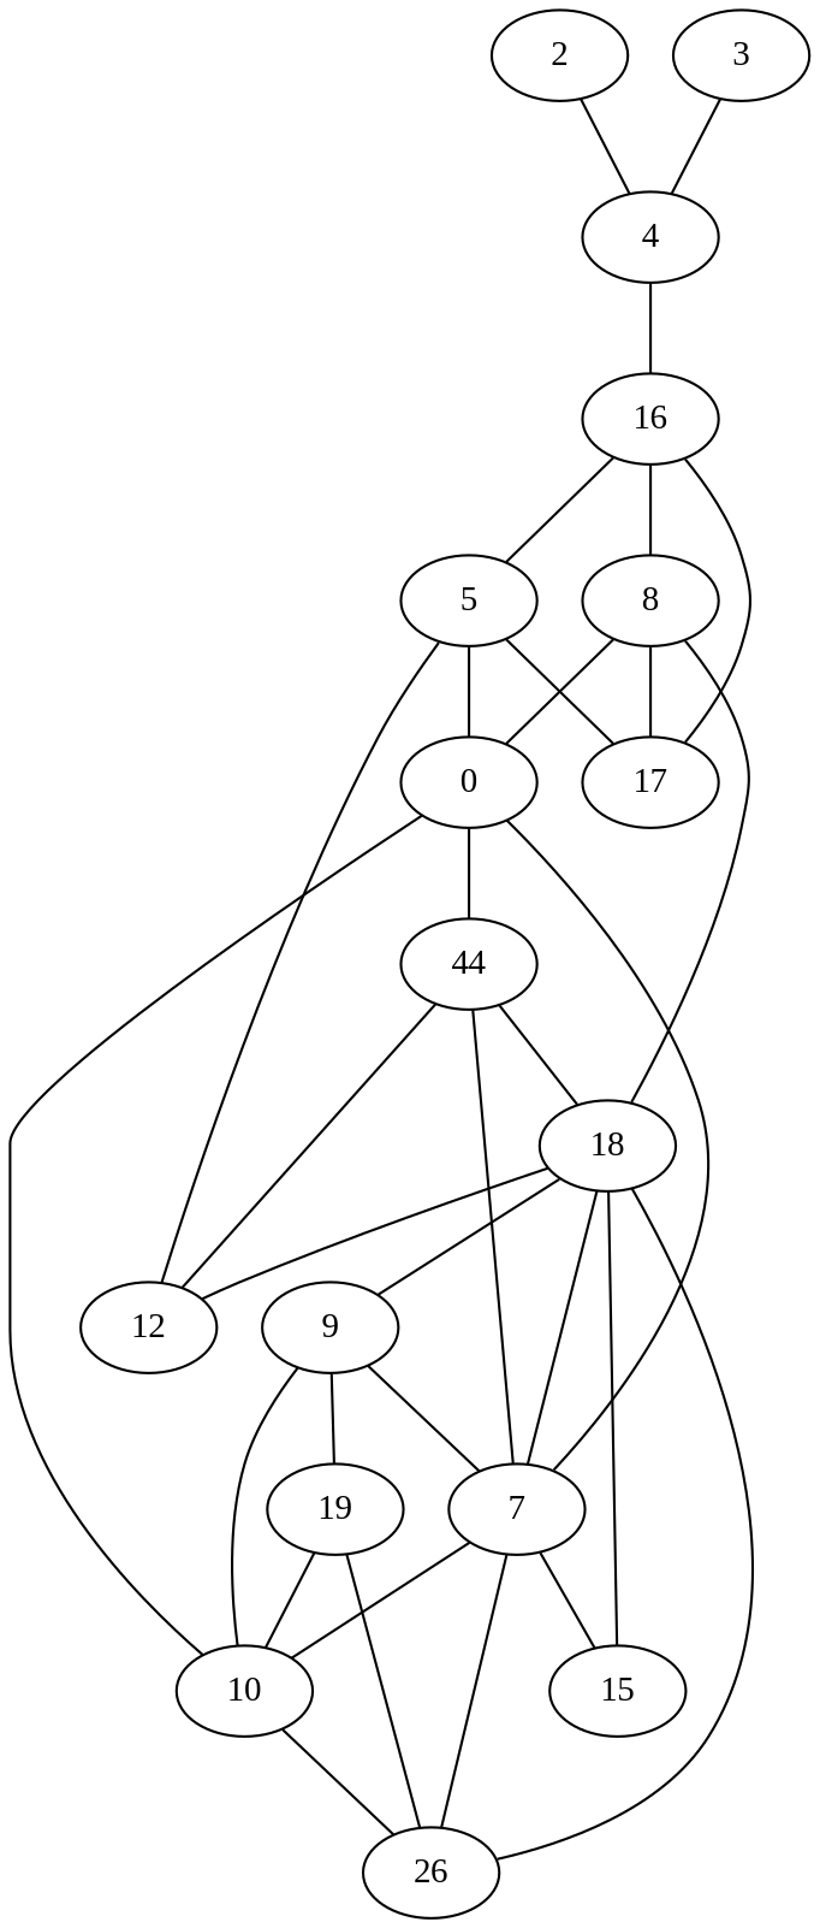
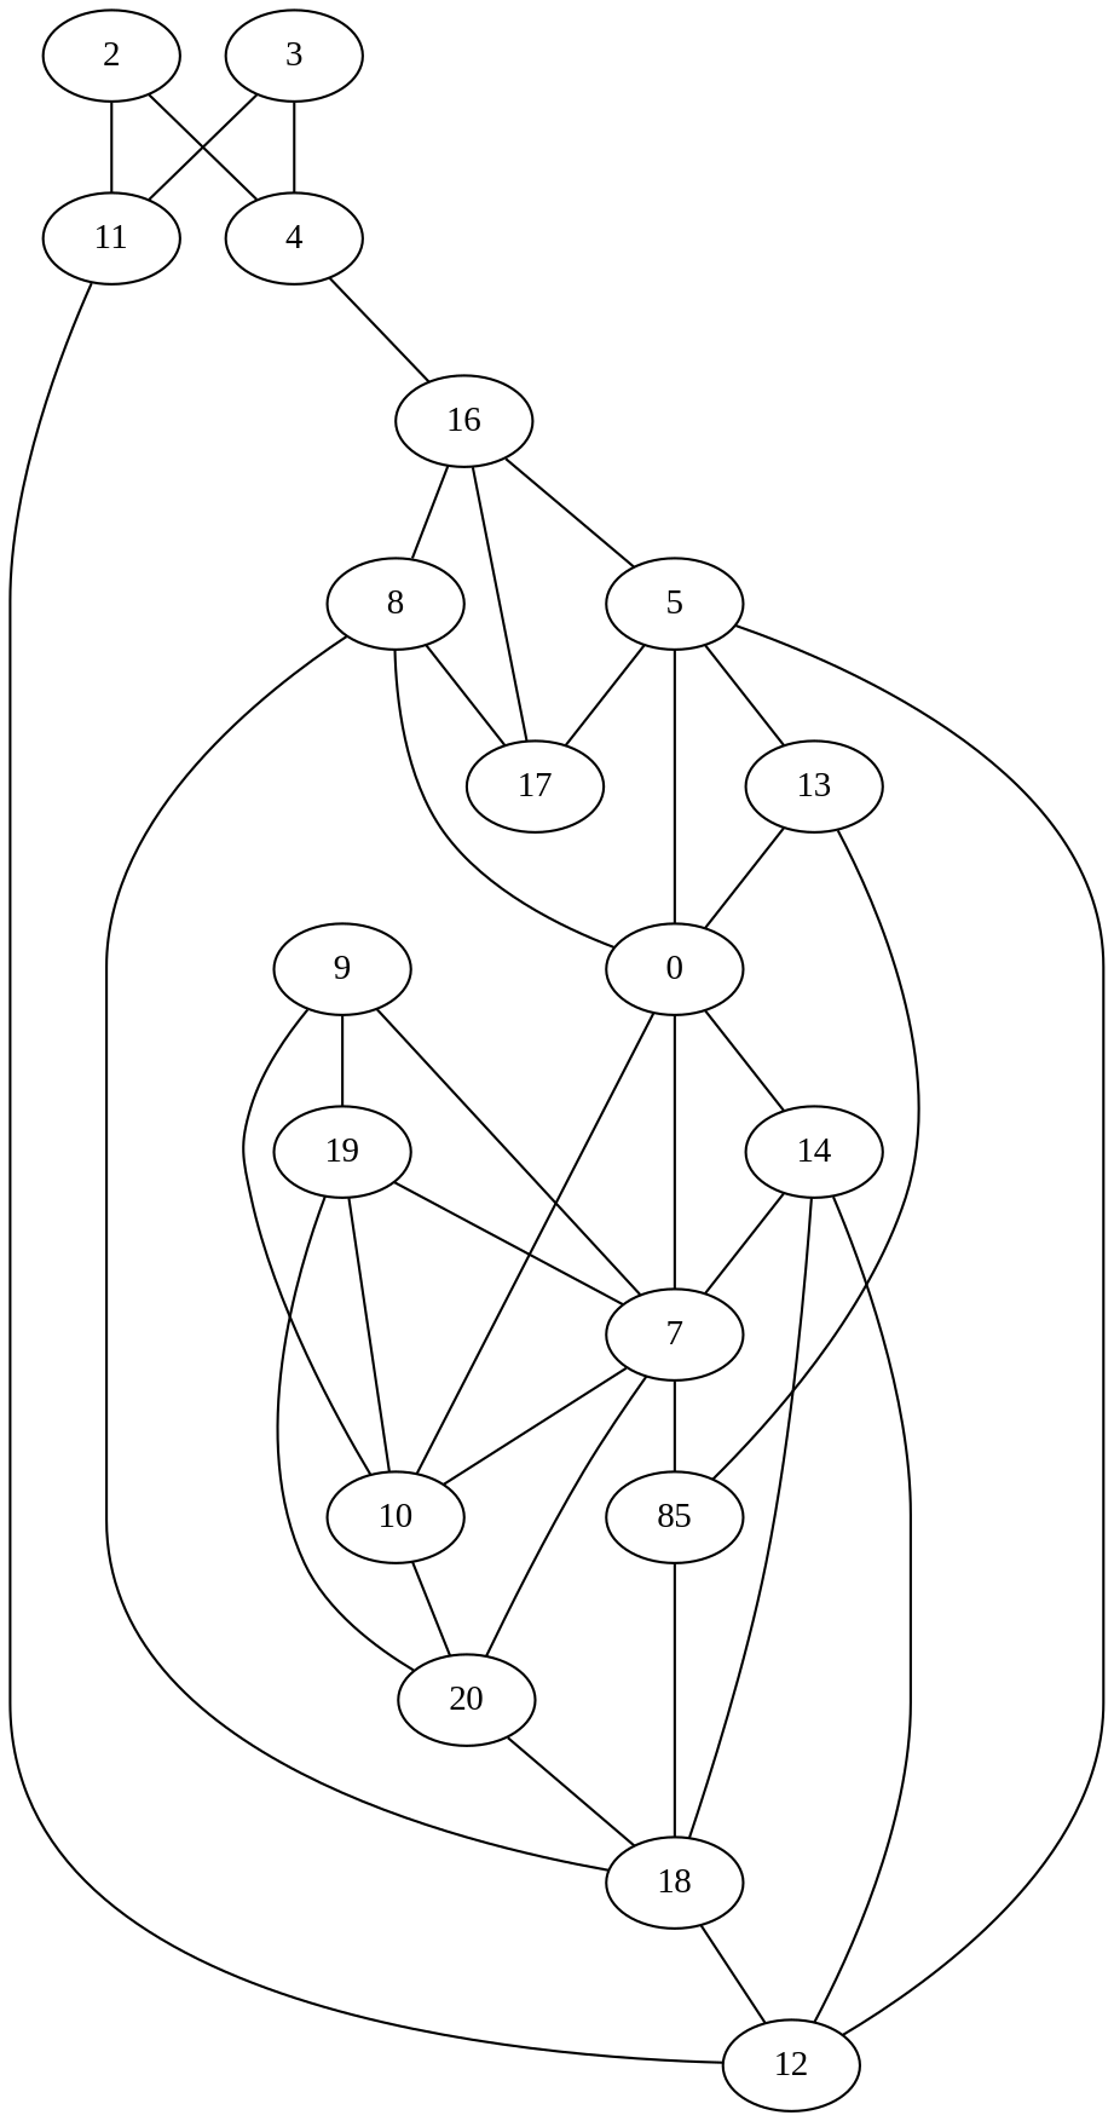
  graph {
    fontname="Liberation Serif"
    node [aaLength=4 fontname="Liberation Serif" sequence=PEATDTLNLIASD type=2]
    edge [distance0=0.0 fontname="Liberation Serif" frequency=1 type0=2]
    2 [aaLength=13 type=0]
    4 [aaLength=13 type=0]
+   11 [sequence=NRES]
    16 [sequence=NRES]
    12 [sequence=SYGY]
    5 [aaLength=7 sequence=YYHEYTV type=1]
    17 [sequence=SYGY]
    8 [aaLength=7 sequence=YYHEYTV type=1]
    18 [sequence=TPGA]
    9 [aaLength=7 sequence=RRIICGE type=1]
-   14 [sequence=ATQE label=44]
+   14 [sequence=ATQE]
    3 [aaLength=5 sequence=CLSAL type=0]
+   13 [sequence=TPGA]
    n14 [aaLength=7 label=0 sequence=RRIICGE type=1]
-   15 [sequence=DHYA]
+   15 [sequence=DHYA label=85]
    7 [aaLength=5 sequence=EDYYT type=1]
    10 [aaLength=5 sequence=EDYYT type=1]
-   20 [sequence=DHYA label=26]
+   20 [sequence=DHYA]
    19 [sequence=ATQE]
    2 -- 4 [distance0=36.5804 type0=3]
+   2 -- 11 [distance0=32.34183 distance1=13.0 frequency=2 type1=4]
    4 -- 16 [distance0=30.67448 distance1=13.0 frequency=2 type1=4]
+   11 -- 12 [distance0=13.42208 distance1=5.0 frequency=2 type0=1 type1=4]
    16 -- 5 [distance0=20.19489]
    16 -- 17 [distance0=10.06394 distance1=5.0 frequency=2 type0=1 type1=4]
    16 -- 8 [distance0=20.19489 type0=3]
    12 -- 5 [type0=5]
    12 -- 14 [distance0=27.92062 type0=3]
    5 -- 17 [distance0=13.48199]
+   5 -- 13 [distance0=1.0 type0=4]
    5 -- n14 [distance0=17.0 type0=3]
    8 -- 17 [distance0=13.48199]
    8 -- 18 [distance0=1.0 type0=4]
    8 -- n14 [distance0=17.0 type0=3]
    18 -- 12 [distance0=18.43519 type0=1]
-   18 -- 9 [distance0=5.0 type0=4]
    9 -- 7 [distance0=10.0]
    9 -- 10 [distance0=10.0 type0=3]
    9 -- 19 [type0=5]
    14 -- 18 [distance0=26.45391]
    14 -- 7 [type0=5]
    3 -- 4 [distance0=13.28329 distance1=1.0 frequency=2 type0=1 type1=4]
+   3 -- 11 [distance0=38.73801 type0=3]
+   13 -- n14 [distance0=5.0 type0=4]
+   13 -- 15 [distance0=29.23568 type0=1]
    n14 -- 14 [type0=5]
    n14 -- 7 [distance0=10.0]
    15 -- 18 [distance0=29.85984 type0=3]
    7 -- 15 [distance0=1.0 type0=4]
    7 -- 10 [type0=1]
    10 -- n14 [distance0=10.0]
    10 -- 20 [distance0=1.0 type0=4]
    20 -- 18 [distance0=29.16331]
    20 -- 7 [distance0=29.35779 type0=3]
-   18 -- 7 [distance0=22.38484]
+   19 -- 7 [distance0=22.38484]
    19 -- 10 [distance0=22.38484 distance1=0.0 frequency=2 type0=3 type1=5]
    19 -- 20 [distance0=13.77923 type0=1]
  }
